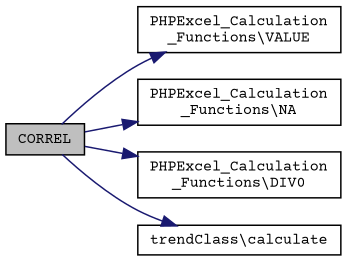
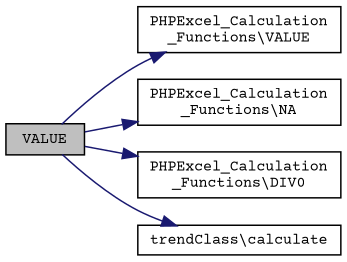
  digraph {
    rankdir=LR
    fontname="Courier Prime"
    node [color=black fillcolor=white fontname="Courier Prime" fontsize=10 shape=record style=filled]
    edge [color=midnightblue fontname="Courier Prime" fontsize=10 labelfontname=Helvetica labelfontsize=10 style=solid]
-   n1 [fillcolor=grey75 fontcolor=black height=0.2 label=CORREL width=0.4]
+   n1 [fillcolor=grey75 fontcolor=black height=0.2 label=VALUE width=0.4]
    n2 [height=0.2 label="PHPExcel_Calculation\l_Functions\\VALUE" width=0.4]
    Node64 [height=0.2 label="PHPExcel_Calculation\l_Functions\\NA" width=0.4]
    n4 [height=0.2 label="PHPExcel_Calculation\l_Functions\\DIV0" width=0.4]
    n5 [height=0.2 label="trendClass\\calculate" width=0.4]
    n1 -> n2
    n1 -> Node64
    n1 -> n4
    n1 -> n5
  }
